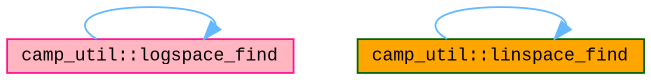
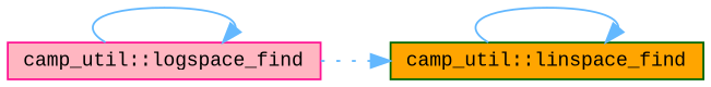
  digraph {
    rankdir=LR
    fontname="Liberation Mono"
    node [fontname="Liberation Mono" fontsize=10 shape=box style=filled]
    edge [color=steelblue1 fontname="Liberation Mono" fontsize=10 labelfontname=Helvetica labelfontsize=10 style=solid]
    n1 [color=deeppink fillcolor=lightpink fontcolor=black height=0.2 label="camp_util::logspace_find" width=0.4]
    n2 [color=darkgreen fillcolor=orange height=0.2 label="camp_util::linspace_find" width=0.4]
    n1 -> n1
+   n1 -> n2 [style=dotted]
    n2 -> n2
  }
